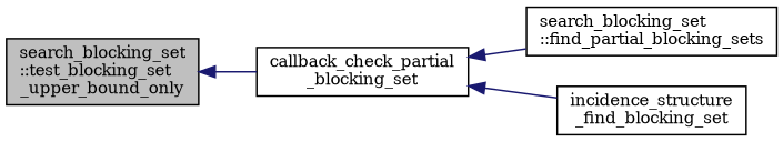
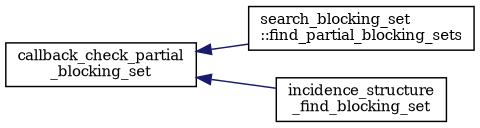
  digraph {
    fontname="DejaVu Serif"
    rankdir=LR
    node [color=black fillcolor=white fontname="DejaVu Serif" fontsize=10 shape=record style=filled]
    edge [color=midnightblue dir=back fontname="DejaVu Serif" fontsize=10 labelfontname=Helvetica labelfontsize=10 style=solid]
-   n1 [fillcolor=grey75 fontcolor=black height=0.2 label="search_blocking_set\l::test_blocking_set\l_upper_bound_only" width=0.4]
    n2 [height=0.2 label="callback_check_partial\l_blocking_set" width=0.4]
    n3 [height=0.2 label="search_blocking_set\l::find_partial_blocking_sets" width=0.4]
    n4 [height=0.2 label="incidence_structure\l_find_blocking_set" width=0.4]
-   n1 -> n2
    n2 -> n3
    n2 -> n4
  }
